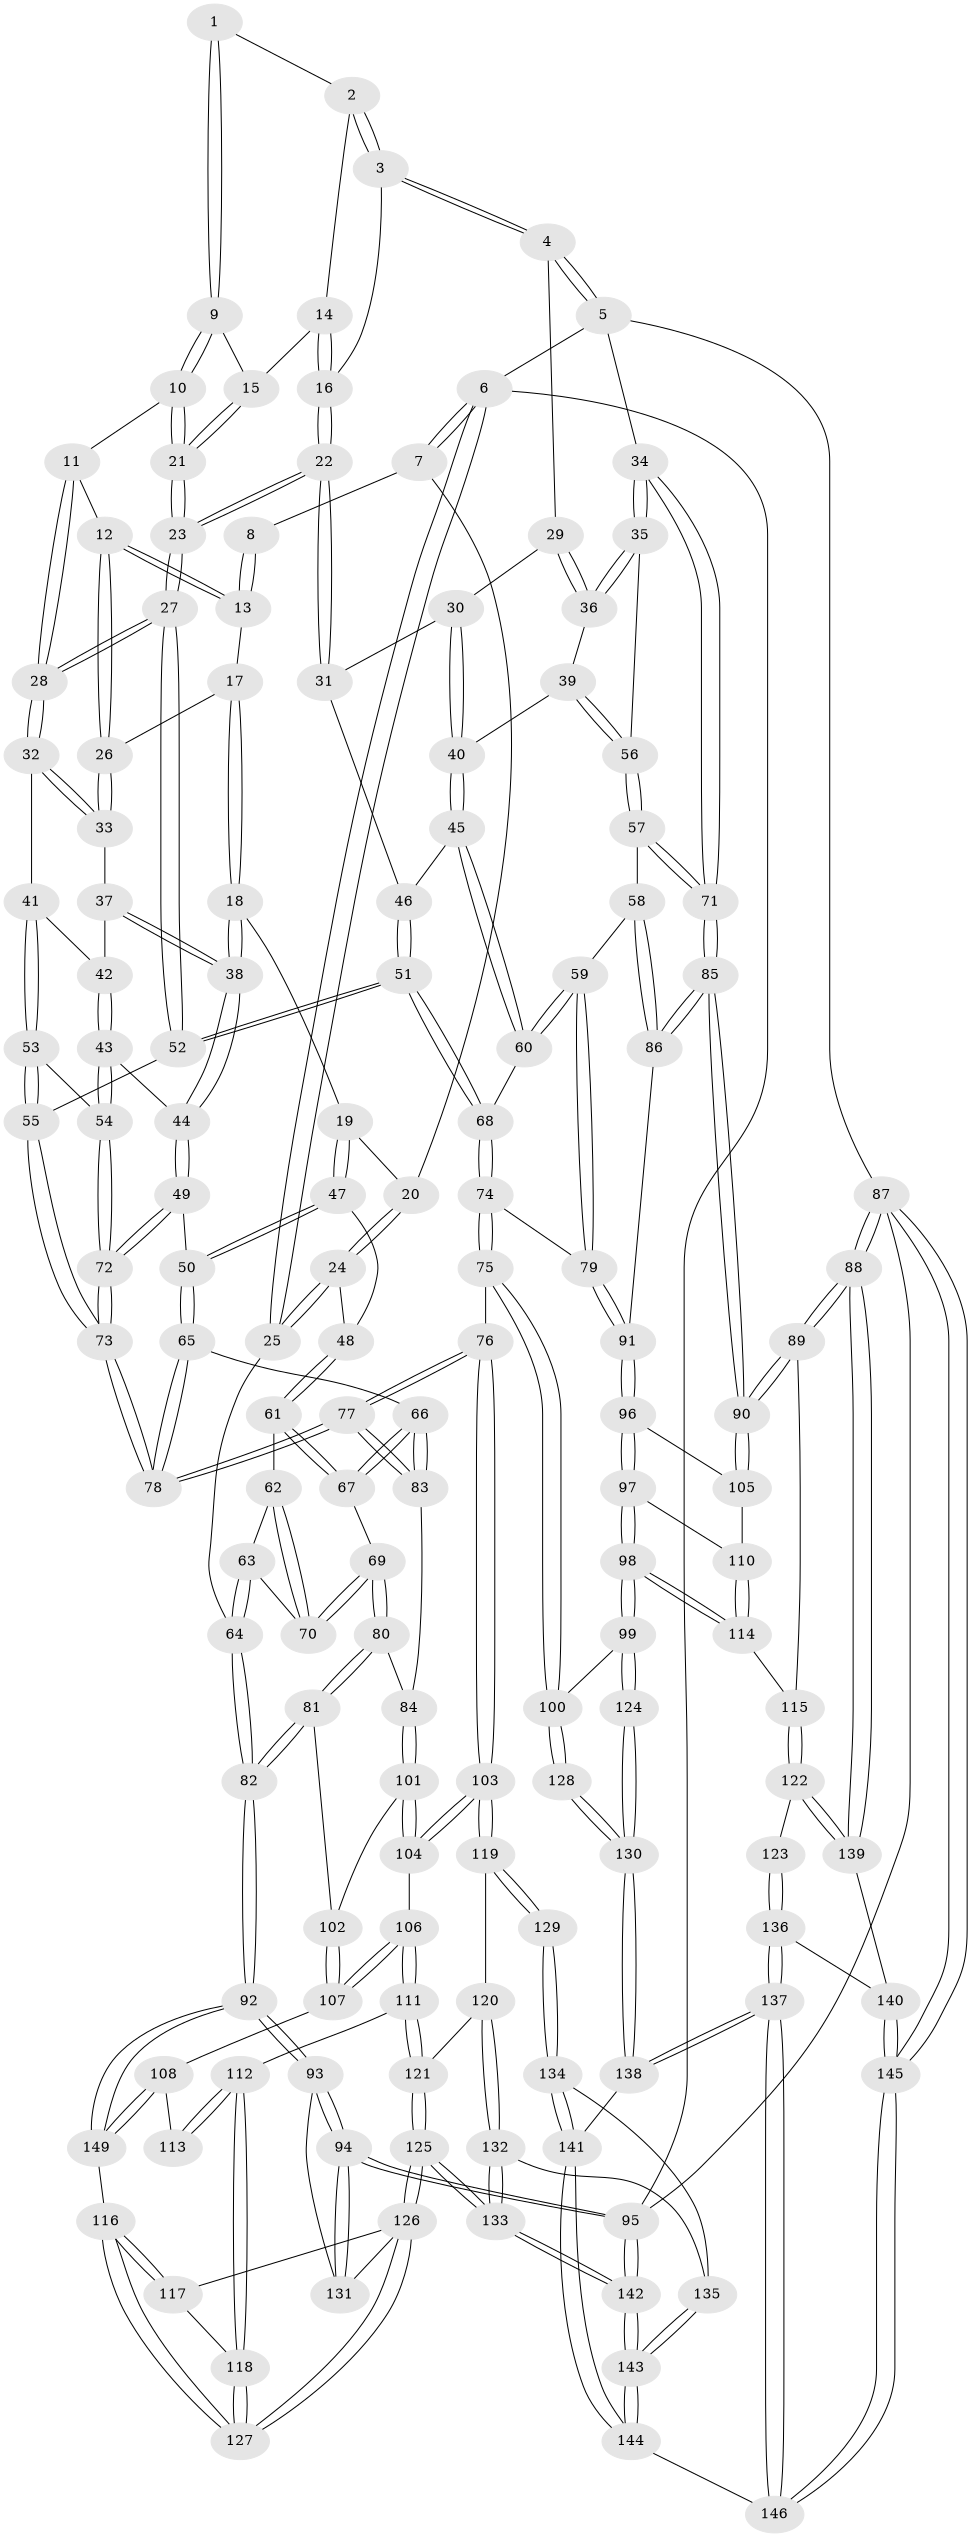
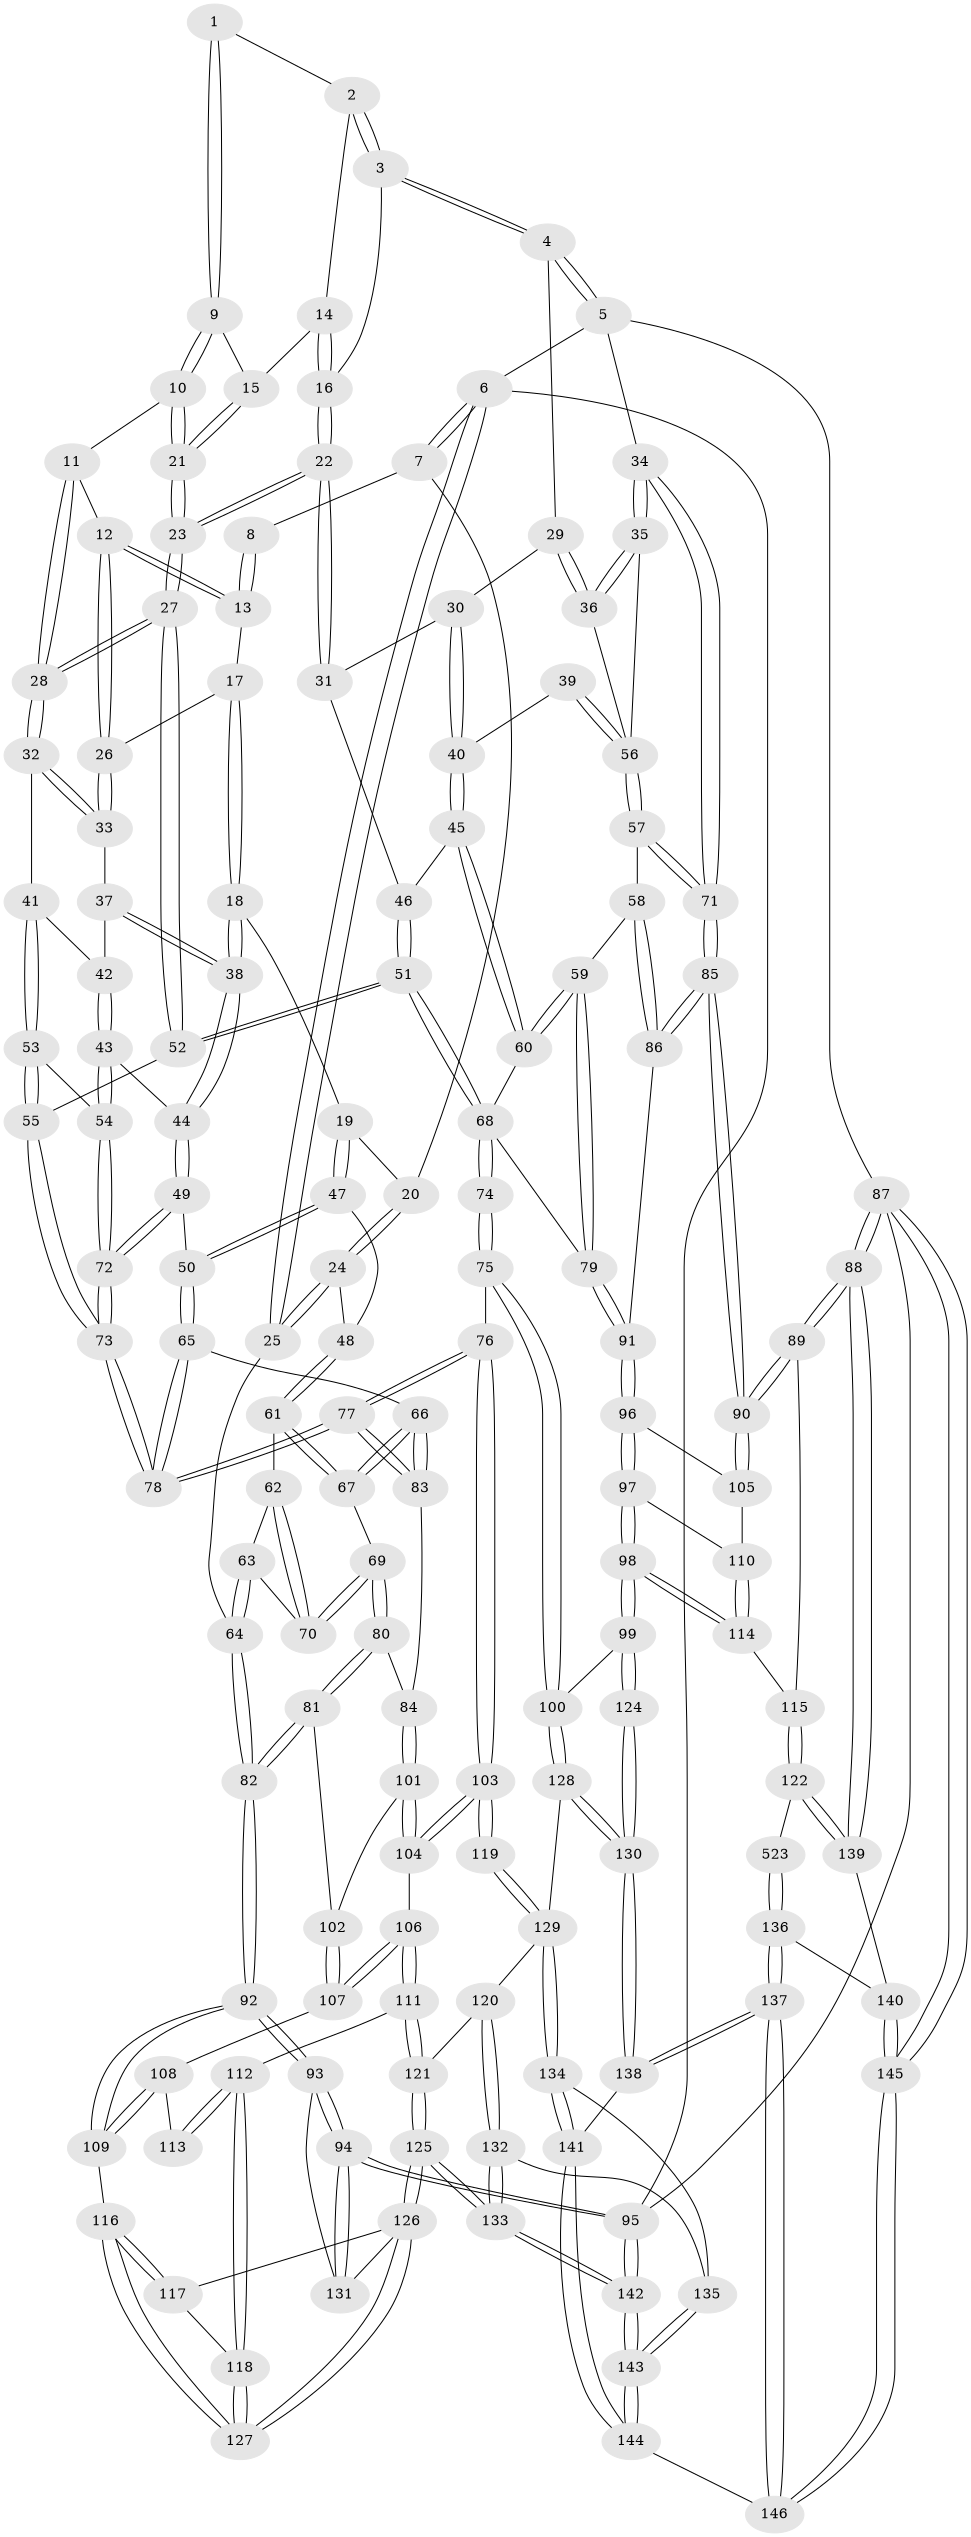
  graph {
    node [color=gray90 style=filled]
    1
    2
    9
    3
    14
    10
    15
    4
    16
    5
    29
    22
    6
    34
    87
    30
    36
    7
    25
    95
    35
    71
    88
    145
    8
    20
    64
    142
    13
    24
    17
    11
    21
    12
    28
    23
    26
    32
    33
    18
    31
    19
    38
    47
    44
    48
    50
    27
    46
    52
    61
    82
    37
    55
    41
    40
    39
    45
    51
    42
    53
    56
    85
    57
    43
    49
    60
    54
    72
    68
    65
    62
    67
    73
    66
    78
    74
    58
    59
    86
    79
    91
    63
    70
    69
    92
    83
    84
    80
    75
    81
    90
    76
    100
    77
    103
    128
    104
    119
    96
    102
    101
    107
    93
-   109 [label=149]
+   109
    105
    89
    139
    146
    115
    140
    122
    110
    97
    94
    131
    116
    143
    98
    99
    114
    124
    130
    129
    106
    108
    120
    111
    112
    121
    113
    117
    127
    118
    125
-   123
+   123 [label=523]
    132
    134
    133
    135
    126
    136
    137
    138
    141
    144
    1 -- 2
    1 -- 9
    1 -- 9
    2 -- 3
    2 -- 3
    2 -- 14
    9 -- 10
    9 -- 10
    9 -- 15
    3 -- 4
    3 -- 4
    3 -- 16
    14 -- 15
    14 -- 16
    14 -- 16
    10 -- 11
    10 -- 21
    10 -- 21
    15 -- 21
    15 -- 21
    4 -- 5
    4 -- 5
    4 -- 29
    16 -- 22
    16 -- 22
    5 -- 6
    5 -- 34
    5 -- 87
    29 -- 30
    29 -- 36
    29 -- 36
    22 -- 23
    22 -- 23
    22 -- 31
    22 -- 31
    6 -- 7
    6 -- 7
    6 -- 25
    6 -- 25
    6 -- 95
    34 -- 35
    34 -- 35
    34 -- 71
    34 -- 71
    87 -- 95
    87 -- 88
    87 -- 88
    87 -- 145
    87 -- 145
    30 -- 31
    30 -- 40
    30 -- 40
-   36 -- 39
+   36 -- 56
    7 -- 8
    7 -- 20
    25 -- 64
    95 -- 142
    95 -- 142
    35 -- 36
    35 -- 36
    35 -- 56
    71 -- 85
    71 -- 85
    88 -- 89
    88 -- 89
    88 -- 139
    88 -- 139
    145 -- 146
    145 -- 146
    8 -- 13
    8 -- 13
    20 -- 24
    20 -- 24
    64 -- 82
    64 -- 82
    142 -- 143
    142 -- 143
    13 -- 17
    24 -- 25
    24 -- 25
    24 -- 48
    17 -- 26
    17 -- 18
    17 -- 18
    11 -- 12
    11 -- 28
    11 -- 28
    21 -- 23
    21 -- 23
    12 -- 13
    12 -- 13
    12 -- 26
    12 -- 26
    28 -- 32
    28 -- 32
    23 -- 27
    23 -- 27
    26 -- 33
    26 -- 33
    32 -- 33
    32 -- 33
    32 -- 41
    33 -- 37
    18 -- 19
    18 -- 38
    18 -- 38
    31 -- 46
    19 -- 20
    19 -- 47
    19 -- 47
    38 -- 44
    38 -- 44
    47 -- 48
    47 -- 50
    47 -- 50
    44 -- 49
    44 -- 49
    48 -- 61
    48 -- 61
    50 -- 65
    50 -- 65
    27 -- 28
    27 -- 28
    27 -- 52
    27 -- 52
    46 -- 51
    46 -- 51
    52 -- 55
    61 -- 62
    61 -- 67
    61 -- 67
    82 -- 92
    82 -- 92
    37 -- 38
    37 -- 38
    37 -- 42
    55 -- 73
    55 -- 73
    41 -- 42
    41 -- 53
    41 -- 53
    40 -- 45
    40 -- 45
    39 -- 40
    39 -- 56
    39 -- 56
    45 -- 46
    45 -- 60
    45 -- 60
    51 -- 52
    51 -- 52
    51 -- 68
    51 -- 68
    42 -- 43
    42 -- 43
    53 -- 55
    53 -- 55
    53 -- 54
    56 -- 57
    56 -- 57
    85 -- 86
    85 -- 86
    85 -- 90
    85 -- 90
    57 -- 71
    57 -- 71
    57 -- 58
    43 -- 44
    43 -- 54
    43 -- 54
    49 -- 50
    49 -- 72
    49 -- 72
    60 -- 68
    54 -- 72
    54 -- 72
    72 -- 73
    72 -- 73
    68 -- 74
    68 -- 74
    65 -- 66
    65 -- 78
    65 -- 78
    62 -- 63
    62 -- 70
    62 -- 70
    67 -- 69
    73 -- 78
    73 -- 78
    66 -- 67
    66 -- 67
    66 -- 83
    66 -- 83
-   74 -- 79
+   68 -- 79
    74 -- 75
    74 -- 75
    58 -- 59
    58 -- 86
    58 -- 86
    59 -- 60
    59 -- 60
    59 -- 79
    59 -- 79
    86 -- 91
    79 -- 91
    79 -- 91
    91 -- 96
    91 -- 96
    63 -- 64
    63 -- 64
    63 -- 70
    69 -- 70
    69 -- 70
    69 -- 80
    69 -- 80
    92 -- 93
    92 -- 93
    92 -- 109
    92 -- 109
    83 -- 84
    84 -- 101
    84 -- 101
    80 -- 84
    80 -- 81
    80 -- 81
    75 -- 76
    75 -- 100
    75 -- 100
    81 -- 82
    81 -- 82
    81 -- 102
    90 -- 105
    90 -- 105
    76 -- 77
    76 -- 77
    76 -- 103
    76 -- 103
    100 -- 128
    100 -- 128
    77 -- 78
    77 -- 78
    77 -- 83
    77 -- 83
    103 -- 104
    103 -- 104
    103 -- 119
    103 -- 119
    128 -- 130
    128 -- 130
+   128 -- 129
    104 -- 106
    119 -- 129
    119 -- 129
-   119 -- 120
+   129 -- 120
    96 -- 105
    96 -- 97
    96 -- 97
    102 -- 107
    102 -- 107
    101 -- 104
    101 -- 104
    101 -- 102
    107 -- 108
    93 -- 94
    93 -- 94
    93 -- 131
    109 -- 116
    105 -- 110
    89 -- 90
    89 -- 90
    89 -- 115
    139 -- 140
    115 -- 122
    115 -- 122
    140 -- 145
    140 -- 145
    122 -- 139
    122 -- 139
    122 -- 123
    110 -- 114
    110 -- 114
    97 -- 110
    97 -- 98
    97 -- 98
    94 -- 95
    94 -- 95
    94 -- 131
    94 -- 131
    116 -- 117
    116 -- 117
    116 -- 127
    116 -- 127
    143 -- 144
    143 -- 144
    98 -- 99
    98 -- 99
    98 -- 114
    98 -- 114
    99 -- 100
    99 -- 124
    99 -- 124
    114 -- 115
    124 -- 130
    124 -- 130
    130 -- 138
    130 -- 138
    129 -- 134
    129 -- 134
    106 -- 107
    106 -- 107
    106 -- 111
    106 -- 111
    108 -- 109
    108 -- 109
    108 -- 113
    120 -- 121
    120 -- 132
    120 -- 132
    111 -- 112
    111 -- 121
    111 -- 121
    112 -- 113
    112 -- 113
    112 -- 118
    112 -- 118
    121 -- 125
    121 -- 125
    117 -- 118
    118 -- 127
    118 -- 127
    125 -- 133
    125 -- 133
    125 -- 126
    125 -- 126
    123 -- 136
    123 -- 136
    132 -- 133
    132 -- 133
    132 -- 135
    134 -- 135
    134 -- 141
    134 -- 141
    133 -- 142
    133 -- 142
    135 -- 143
    135 -- 143
    126 -- 131
    126 -- 117
    126 -- 127
    126 -- 127
    136 -- 140
    136 -- 137
    136 -- 137
    137 -- 146
    137 -- 146
    137 -- 138
    137 -- 138
    138 -- 141
    141 -- 144
    141 -- 144
    144 -- 146
  }
